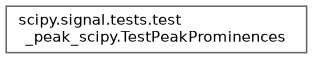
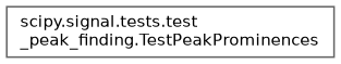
  digraph {
    rankdir=TB
-   n1 [color=grey40 fillcolor=white fontname=Helvetica fontsize=10 height=0.2 label="scipy.signal.tests.test\l_peak_scipy.TestPeakProminences" shape=box style=filled width=0.4]
+   n1 [color=grey40 fillcolor=white fontname=Helvetica fontsize=10 height=0.2 label="scipy.signal.tests.test\l_peak_finding.TestPeakProminences" shape=box style=filled width=0.4]
  }
